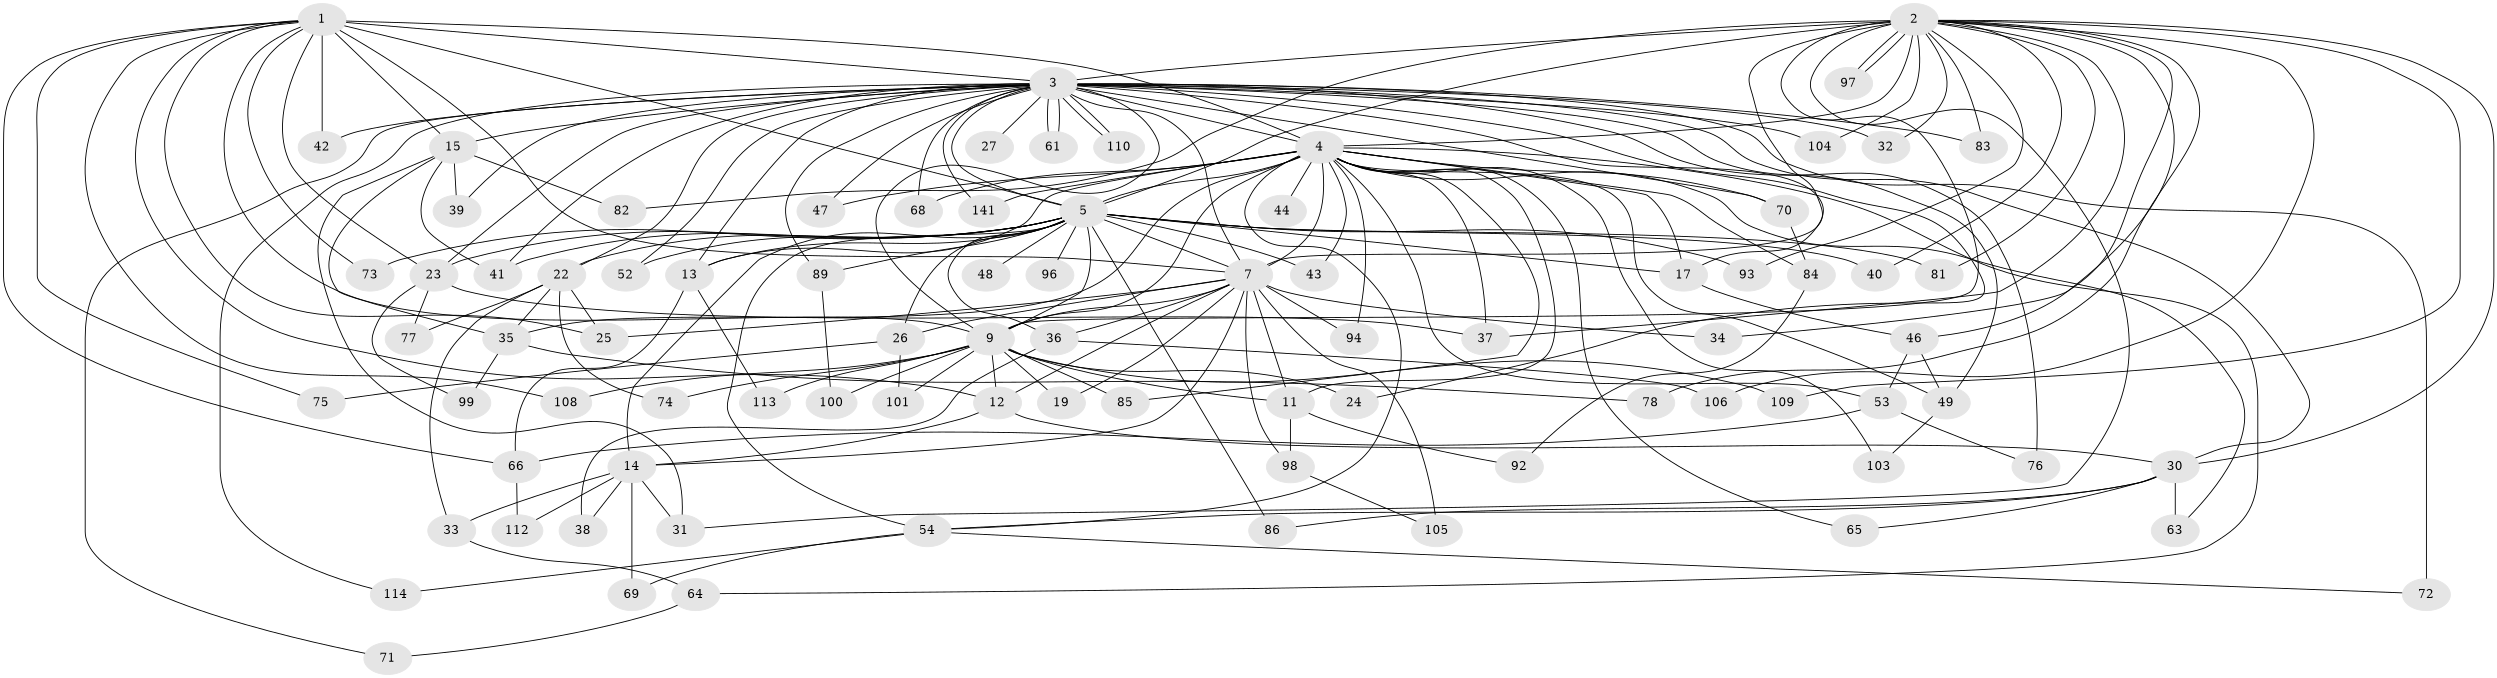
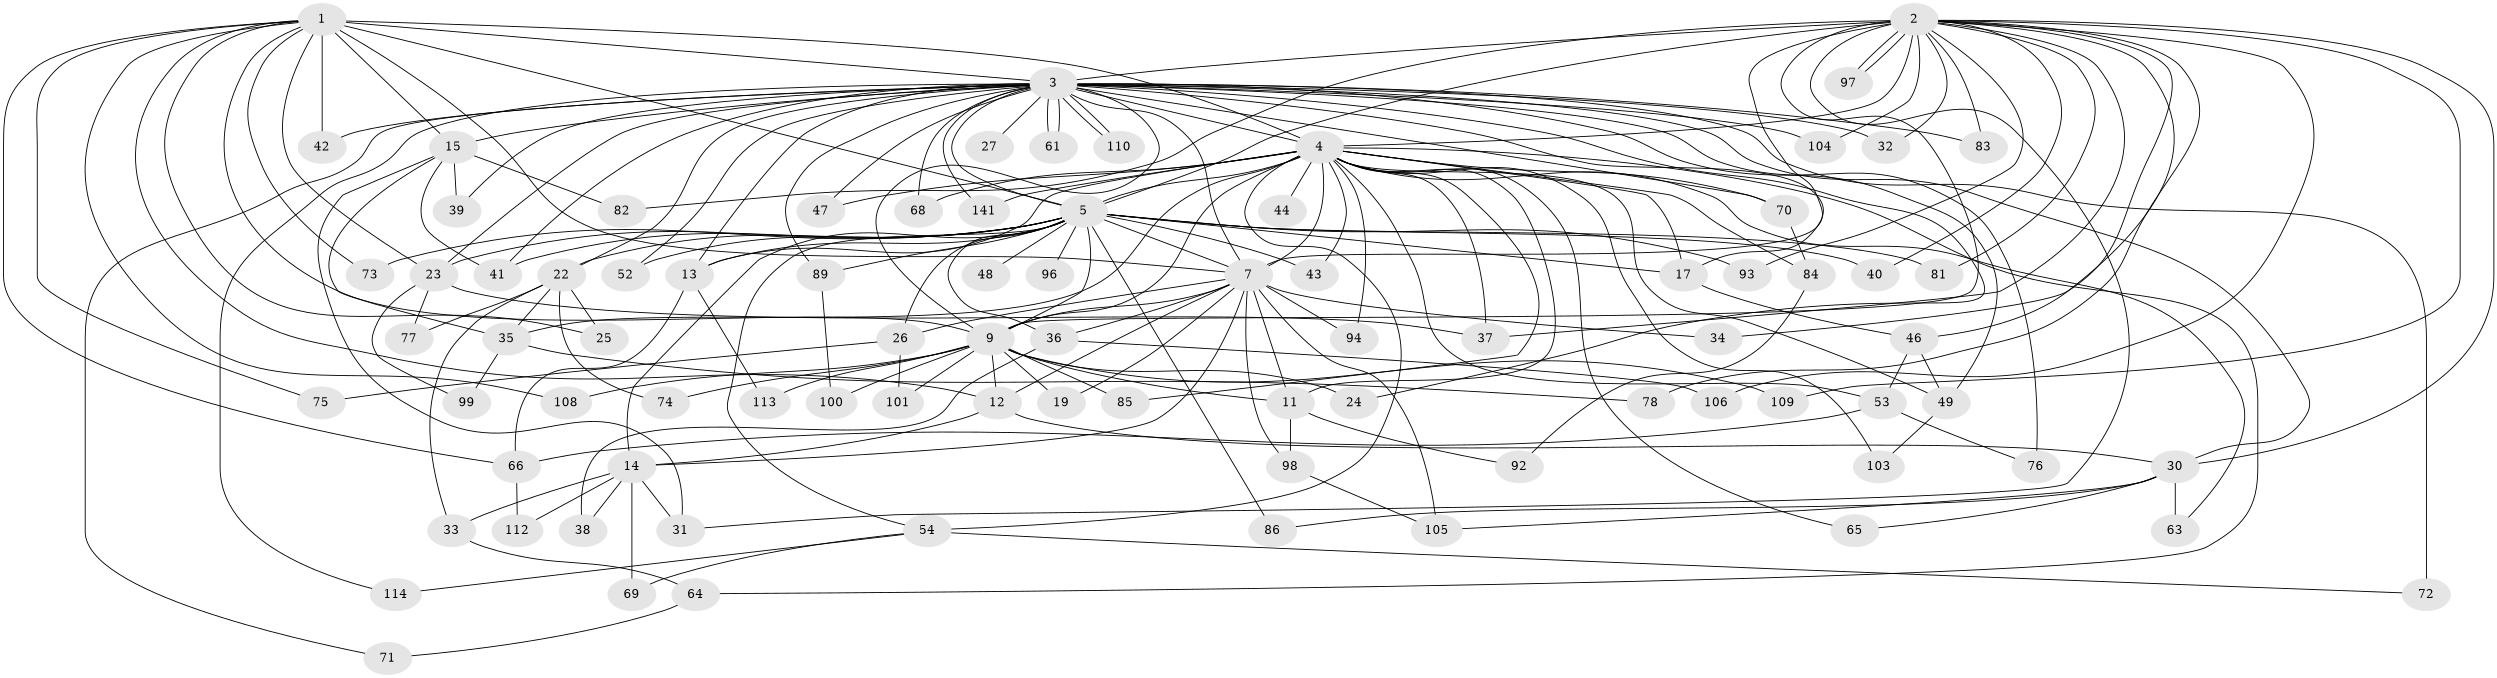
  graph {
    node [color=gray90 style=filled]
    1 [super="+80"]
    3 [super="+8"]
    4 [super="+6"]
    5 [super="+10"]
    7 [super="+18"]
    9 [super="+56"]
    12 [super="+55"]
    15 [super="+45"]
    23 [super="+28"]
    25 [super="+57"]
    42
    66 [super="+87"]
    73
    75
    108
    2 [super="+95"]
    30 [super="+50"]
    31
    32
    34
    37 [super="+51"]
    40 [super="+88"]
    46 [super="+79"]
    78
    81
    82
    83
    93
    97
    104
    106
    109
    13 [super="+20"]
    17 [super="+107"]
    22 [super="+67"]
    24
    27
    39
    41 [super="+62"]
    47
    49 [super="+59"]
    52
    61
    68
    70 [super="+102"]
    71
    72 [super="+91"]
    76
    89
    110
    n51 [label=141]
    114
    11 [super="+21"]
    35 [super="+58"]
    43
    44
    53
    54 [super="+60"]
    63 [super="+90"]
    64
    65
    84
    85
    94
    103
    14 [super="+29"]
    26
    36
    48
    86
    96
    19
    98
    105
    74
    100
    101
    113
    77
    99
    112
    33
    92
    69
    38
    1 -- 3 [weight=2]
    1 -- 4 [weight=2]
    1 -- 5 [weight=2]
    1 -- 7
    1 -- 9
    1 -- 12
    1 -- 15
    1 -- 23
    1 -- 25
    1 -- 42
    1 -- 66
    1 -- 73
    1 -- 75
    1 -- 108
    3 -- 4 [weight=4]
    3 -- 5 [weight=4]
    3 -- 7 [weight=2]
    3 -- 9 [weight=2]
    3 -- 15
    3 -- 23
    3 -- 42
    3 -- 30
    3 -- 32
    3 -- 83
    3 -- 104
    3 -- 13
    3 -- 17
    3 -- 22
    3 -- 24
    3 -- 27 [weight=2]
    3 -- 39
    3 -- 41
    3 -- 47
    3 -- 49
    3 -- 52
    3 -- 61
    3 -- 61
    3 -- 68
    3 -- 70
    3 -- 71
    3 -- 72 [weight=2]
    3 -- 76
    3 -- 89
    3 -- 110
    3 -- 110
    3 -- n51
    3 -- 114
    4 -- 5 [weight=4]
    4 -- 7 [weight=2]
    4 -- 9 [weight=2]
    4 -- 37
    4 -- 13
    4 -- 17
    4 -- 47
    4 -- 49
    4 -- 68
    4 -- 70
    4 -- n51
    4 -- 11
    4 -- 35
    4 -- 43
    4 -- 44 [weight=2]
    4 -- 53 [weight=2]
    4 -- 54
    4 -- 63
    4 -- 64
    4 -- 65
    4 -- 84
    4 -- 85
    4 -- 94
    4 -- 103
    5 -- 7 [weight=2]
    5 -- 9 [weight=2]
    5 -- 23
    5 -- 73
    5 -- 40 [weight=2]
    5 -- 81
    5 -- 93
    5 -- 13
    5 -- 17
    5 -- 22 [weight=2]
    5 -- 41
    5 -- 52
    5 -- 89
    5 -- 43
    5 -- 54
    5 -- 14
    5 -- 26
    5 -- 36
    5 -- 48 [weight=2]
    5 -- 86
    5 -- 96
    7 -- 9 [weight=3]
    7 -- 12
-   7 -- 25
    7 -- 34
    7 -- 11
    7 -- 94
    7 -- 14
    7 -- 26
    7 -- 36
    7 -- 19
    7 -- 98
    7 -- 105
    9 -- 12
    9 -- 108
    9 -- 109
    9 -- 24
    9 -- 11
    9 -- 85
    9 -- 19
    9 -- 74
    9 -- 100
    9 -- 101
    9 -- 113
    12 -- 30
    12 -- 14
    15 -- 31
    15 -- 82
    15 -- 39
    15 -- 41
    15 -- 35
    23 -- 37
    23 -- 77
    23 -- 99
    66 -- 112
    2 -- 3 [weight=2]
    2 -- 4 [weight=2]
    2 -- 5 [weight=3]
    2 -- 7
    2 -- 9
    2 -- 30
    2 -- 31
    2 -- 32
    2 -- 34
    2 -- 37
    2 -- 40
    2 -- 46
    2 -- 78
    2 -- 81
    2 -- 82
    2 -- 83
    2 -- 93
    2 -- 97
    2 -- 97
    2 -- 104
    2 -- 106
    2 -- 109
-   30 -- 54
+   30 -- 105
    30 -- 63 [weight=2]
    30 -- 65
    30 -- 86
    46 -- 49
    46 -- 53
    13 -- 66
    13 -- 113
    17 -- 46
    22 -- 25
    22 -- 35
    22 -- 74
    22 -- 77
    22 -- 33
    49 -- 103
    70 -- 84 [weight=2]
    89 -- 100
    11 -- 98
    11 -- 92
    35 -- 78
    35 -- 99
    53 -- 66
    53 -- 76
    54 -- 72
    54 -- 114
    54 -- 69
    64 -- 71
    84 -- 92
    14 -- 31
    14 -- 112
    14 -- 33
    14 -- 69
    14 -- 38
    26 -- 75
    26 -- 101
    36 -- 106
    36 -- 38
    98 -- 105
    33 -- 64
  }
